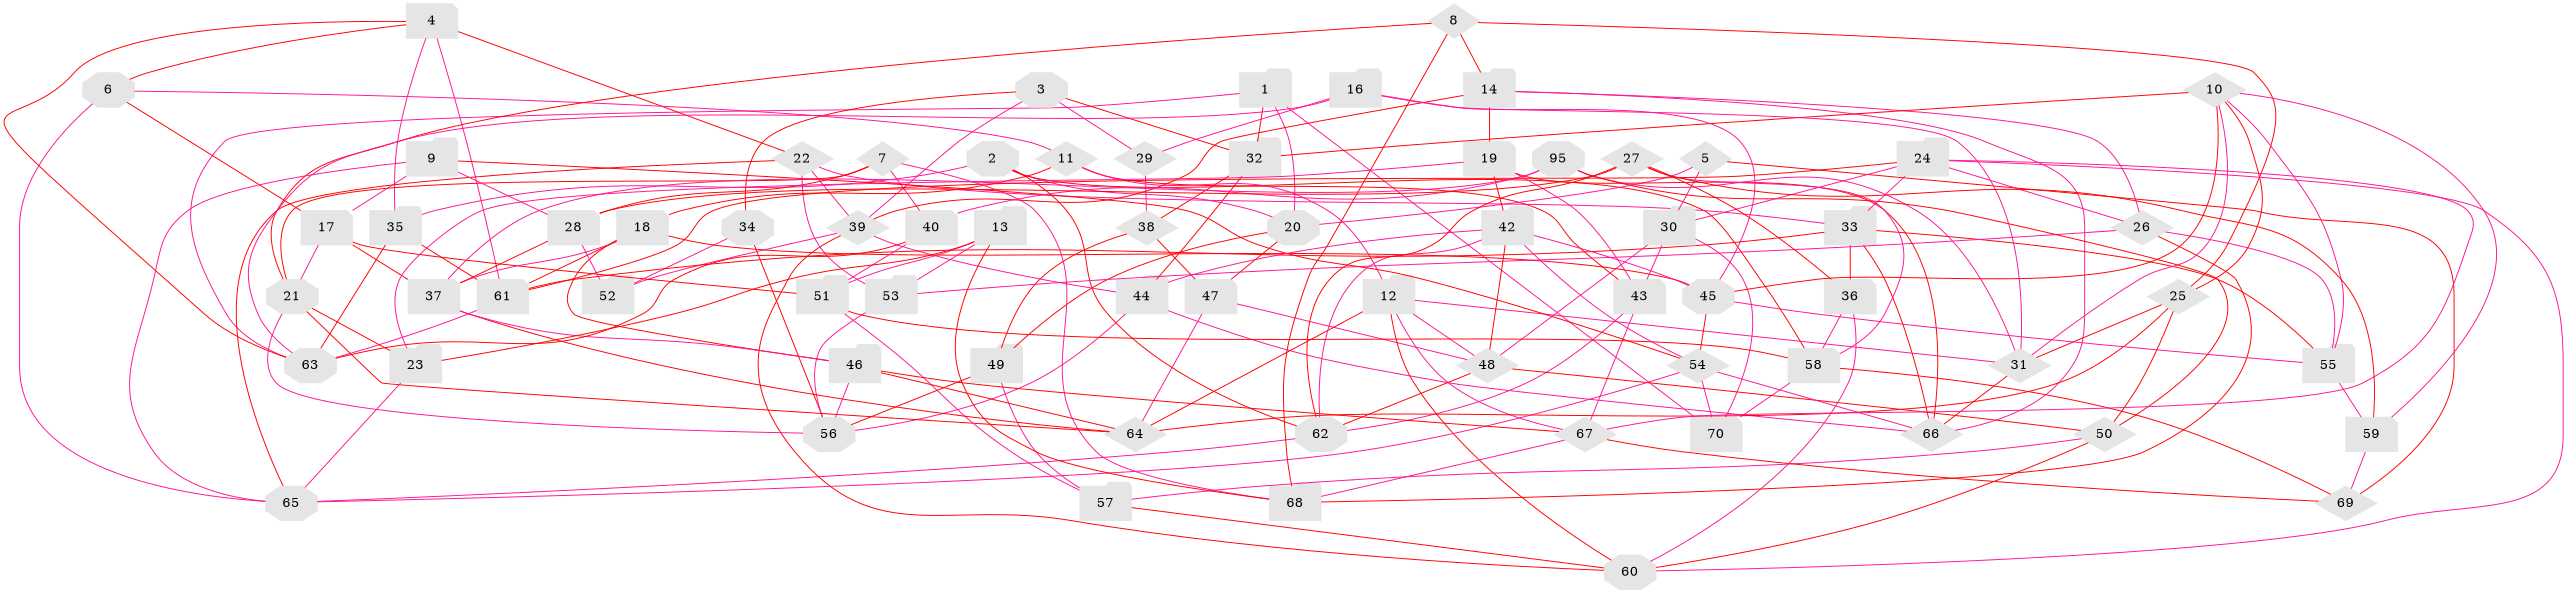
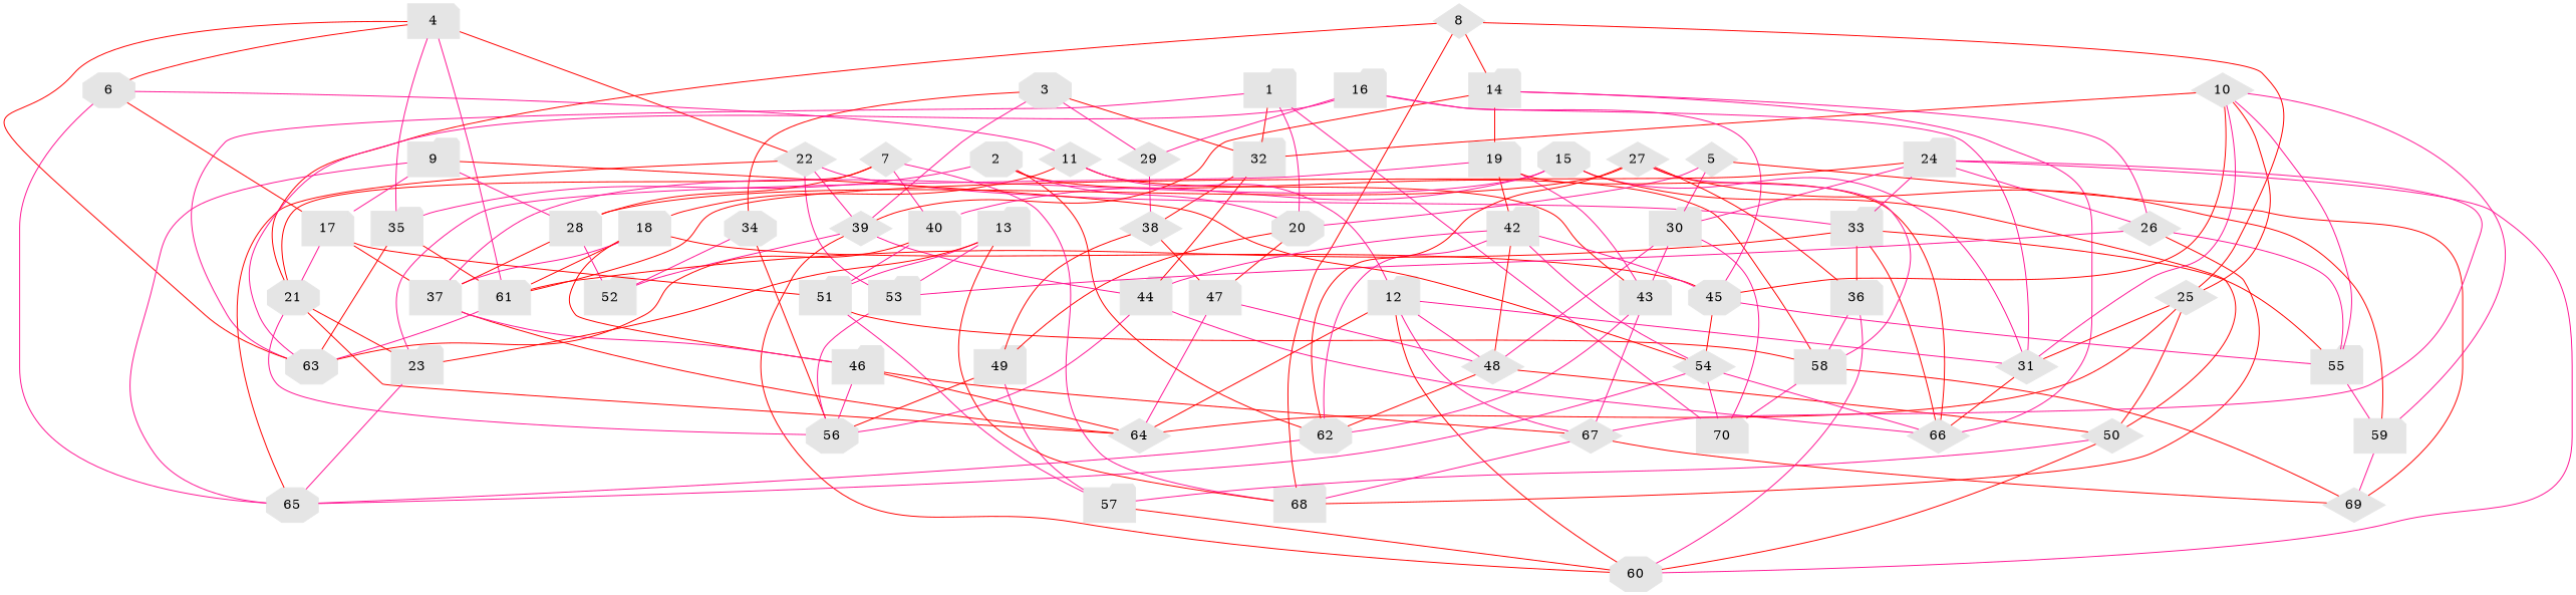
  graph {
    node [color=gray90 shape=folder style=filled]
    edge [color=deeppink weight=1.0]
    20 [shape=octagon]
    1
    32
    63 [shape=octagon]
    70 [shape=note]
    47 [shape=note]
    49
    38 [shape=diamond]
    44
    2 [shape=octagon]
    35
    58 [shape=note]
    62 [shape=octagon]
    61 [shape=note]
    69 [shape=diamond]
    65 [shape=octagon]
    3 [shape=octagon]
    29 [shape=diamond]
    34 [shape=octagon]
    39 [shape=diamond]
    56 [shape=octagon]
    52
    60 [shape=octagon]
    4 [shape=note]
    6 [shape=octagon]
    22 [shape=diamond]
    11 [shape=diamond]
    17 [shape=note]
    53
    33
    5 [shape=diamond]
    30
    43 [shape=note]
    48 [shape=diamond]
    12
    18 [shape=note]
    21 [shape=octagon]
    51
    37 [shape=note]
    7 [shape=diamond]
    28 [shape=note]
    40 [shape=note]
    68
    64 [shape=diamond]
    23
    8 [shape=diamond]
    14
    25 [shape=diamond]
    19 [shape=note]
    26 [shape=diamond]
    66 [shape=diamond]
    31 [shape=diamond]
    50 [shape=diamond]
    9
    54 [shape=diamond]
    10 [shape=diamond]
    45 [shape=octagon]
    55
    59 [shape=note]
    67 [shape=diamond]
    46
    13
    57
    42
-   15 [shape=octagon label=95]
+   15 [shape=octagon]
    16
    36 [shape=note]
    24
    27 [shape=diamond]
    20 -- 47 [color=red]
    20 -- 49 [color=red]
    1 -- 20
    1 -- 32 [color=red]
    1 -- 63
    1 -- 70
    32 -- 38 [color=red weight=2.0]
    32 -- 44 [color=red]
    47 -- 48
    47 -- 64
    49 -- 56 [color=red]
    49 -- 57
    38 -- 47 [color=red]
    38 -- 49 [color=red]
    44 -- 56
    44 -- 66
    2 -- 20
    2 -- 35
    2 -- 58 [color=red]
    2 -- 62 [color=red]
    35 -- 63 [color=red]
    35 -- 61 [color=red]
    58 -- 70
    58 -- 69 [color=red]
    62 -- 65
    61 -- 63
    3 -- 32 [color=red]
    3 -- 29
    3 -- 34 [color=red]
    3 -- 39
    29 -- 38 [weight=2.0]
    34 -- 56 [color=red]
    34 -- 52 [weight=2.0]
    39 -- 44
    39 -- 52
    39 -- 60 [color=red]
    4 -- 63 [color=red]
    4 -- 35
    4 -- 61
    4 -- 6 [color=red]
    4 -- 22 [color=red weight=2.0]
    6 -- 65
    6 -- 11
    6 -- 17 [color=red]
    22 -- 65 [color=red]
    22 -- 39
    22 -- 53
    22 -- 33
    11 -- 43 [color=red]
    11 -- 12
    11 -- 18 [color=red]
    17 -- 21
    17 -- 51 [color=red weight=2.0]
    17 -- 37 [color=red]
    53 -- 56
    33 -- 61 [color=red]
    33 -- 66 [color=red]
    33 -- 55 [color=red]
    33 -- 36 [color=red]
    5 -- 20 [weight=2.0]
    5 -- 69 [color=red]
    5 -- 30
    30 -- 70
    30 -- 43 [weight=2.0]
    30 -- 48
    43 -- 62
    43 -- 67
    48 -- 62 [color=red]
    48 -- 50 [color=red]
    12 -- 60 [color=red]
    12 -- 48
    12 -- 64 [color=red]
    12 -- 31
    12 -- 67
    18 -- 61 [color=red]
    18 -- 37
    18 -- 45 [color=red]
    18 -- 46 [color=red weight=2.0]
    21 -- 56
    21 -- 64 [color=red]
    21 -- 23 [color=red]
    51 -- 58 [color=red]
    51 -- 57
    37 -- 64 [color=red]
    37 -- 46
    7 -- 21 [color=red]
    7 -- 28 [color=red]
    7 -- 40
    7 -- 68
    28 -- 52
    28 -- 37 [color=red]
    40 -- 63 [color=red]
    40 -- 51
    23 -- 65
    8 -- 21 [color=red]
    8 -- 68 [color=red]
    8 -- 14 [color=red]
    8 -- 25 [color=red]
    14 -- 39 [color=red]
    14 -- 19 [color=red weight=2.0]
    14 -- 26
    14 -- 66
    25 -- 64 [color=red]
    25 -- 31 [color=red]
    25 -- 50 [color=red weight=2.0]
    19 -- 43
    19 -- 23
    19 -- 66 [color=red]
    19 -- 42 [color=red]
    26 -- 53
    26 -- 68 [color=red weight=2.0]
    26 -- 55
    31 -- 66 [color=red]
    50 -- 60 [color=red]
    50 -- 57
    9 -- 65
    9 -- 17
    9 -- 28
    9 -- 54 [color=red]
    54 -- 70
    54 -- 65
    54 -- 66
    10 -- 32 [color=red]
    10 -- 25 [color=red]
    10 -- 31
    10 -- 45 [color=red]
    10 -- 55
    10 -- 59
    45 -- 54 [color=red]
    45 -- 55
    55 -- 59
    59 -- 69
    67 -- 69 [color=red]
    67 -- 68
    46 -- 56
    46 -- 64 [color=red]
    46 -- 67 [color=red]
    13 -- 53
    13 -- 51
    13 -- 68 [color=red]
    13 -- 23 [color=red]
    57 -- 60 [color=red]
    42 -- 44
    42 -- 62
    42 -- 48 [color=red]
    42 -- 54
    42 -- 45
    15 -- 37
    15 -- 40
    15 -- 31
    15 -- 50 [color=red]
    16 -- 63
    16 -- 29
    16 -- 31
    16 -- 45
    36 -- 58
    36 -- 60
    24 -- 61 [color=red]
    24 -- 60
    24 -- 33
    24 -- 30
    24 -- 26
    24 -- 67
    27 -- 58
    27 -- 62 [color=red]
    27 -- 28 [color=red weight=2.0]
    27 -- 59 [color=red]
    27 -- 36 [color=red]
  }
